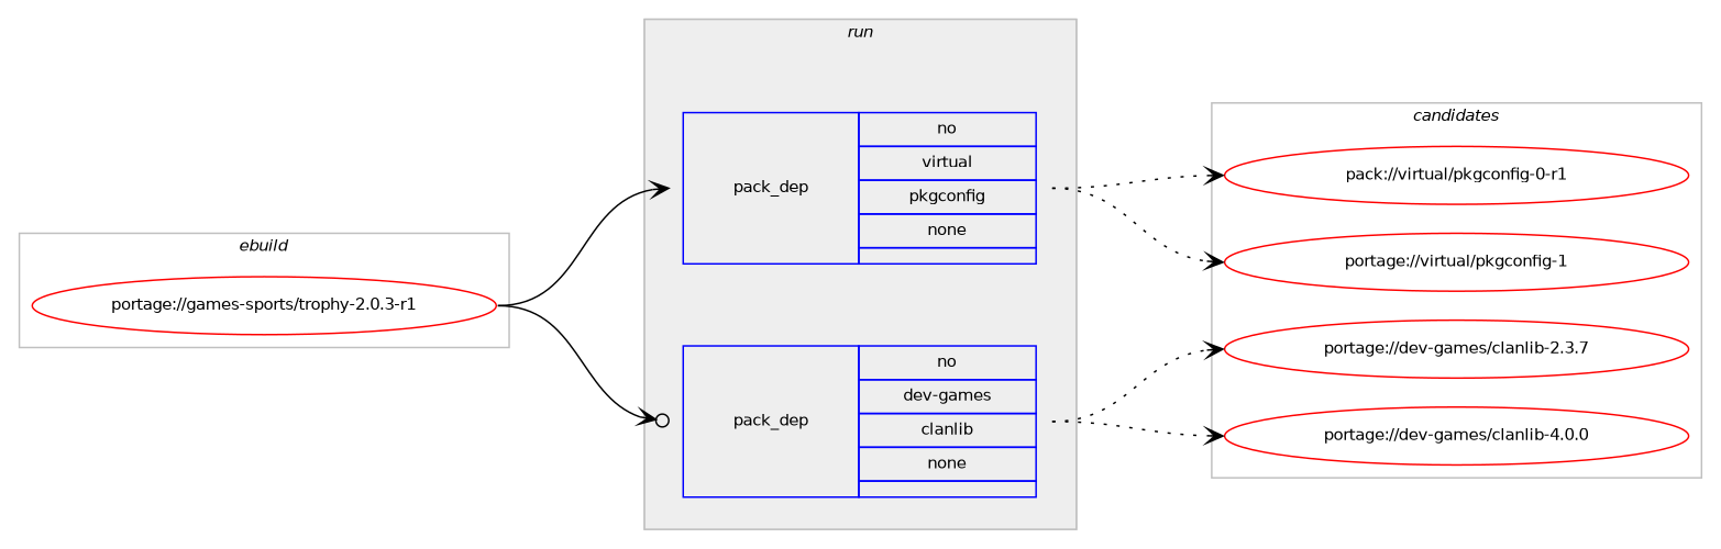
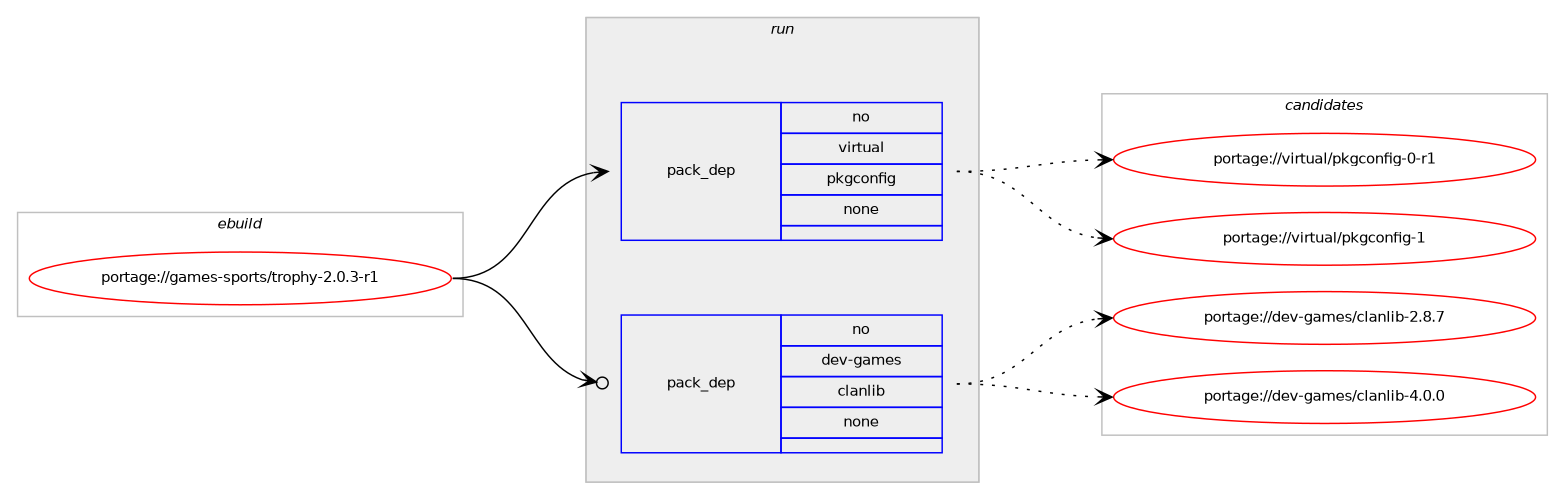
  digraph {
    compound=true
    concentrate=true
    fontname=Helvetica
    fontsize=10
    newrank=true
    rankdir=LR
    ranksep=1.5
    node [color=red fontname=Helvetica fontsize=10]
    edge [arrowhead=vee headport=w style=dotted tailport=e weight=100]
    n1 [label="portage://games-sports/trophy-2.0.3-r1" width=4]
    n2 [color=blue label=<<TABLE BORDER="0" CELLBORDER="1" CELLSPACING="0" CELLPADDING="4" WIDTH="220"><TR><TD ROWSPAN="6" CELLPADDING="30">pack_dep</TD></TR><TR><TD WIDTH="110">no</TD></TR><TR><TD>virtual</TD></TR><TR><TD>pkgconfig</TD></TR><TR><TD>none</TD></TR><TR><TD></TD></TR></TABLE>> shape=none]
    n3 [color=blue label=<<TABLE BORDER="0" CELLBORDER="1" CELLSPACING="0" CELLPADDING="4" WIDTH="220"><TR><TD ROWSPAN="6" CELLPADDING="30">pack_dep</TD></TR><TR><TD WIDTH="110">no</TD></TR><TR><TD>dev-games</TD></TR><TR><TD>clanlib</TD></TR><TR><TD>none</TD></TR><TR><TD></TD></TR></TABLE>> shape=none]
-   n4 [label="pack://virtual/pkgconfig-0-r1" width=4]
+   n4 [label="portage://virtual/pkgconfig-0-r1" width=4]
    n5 [label="portage://virtual/pkgconfig-1" width=4]
-   n6 [label="portage://dev-games/clanlib-2.3.7" width=4]
+   n6 [label="portage://dev-games/clanlib-2.8.7" width=4]
    n7 [label="portage://dev-games/clanlib-4.0.0" width=4]
    subgraph cluster_1 {
      color=gray
      label=<<i>ebuild</i>>
      rank=same
      n1
    }
    subgraph cluster_2 {
      color=gray
      label=<<i>dependencies</i>>
      subgraph cluster_3 {
        color=gray
        fillcolor="#eeeeee"
        label=<<i>compile</i>>
        style=filled
        subgraph sub_4 {
          color=gray
          fillcolor="#eeeeee"
          label=<<i>compile</i>>
          style=filled
          n2
        }
      }
      subgraph cluster_5 {
        color=gray
        fillcolor="#eeeeee"
        label=<<i>compile and run</i>>
        style=filled
        subgraph sub_6 {
          color=gray
          fillcolor="#eeeeee"
          label=<<i>compile and run</i>>
          style=filled
          n3
        }
      }
      subgraph cluster_7 {
        color=gray
        fillcolor="#eeeeee"
        label=<<i>run</i>>
        style=filled
      }
    }
    subgraph cluster_8 {
      color=gray
      label=<<i>candidates</i>>
      rank=same
      subgraph sub_9 {
        color=black
        label=<<i>candidates</i>>
        nodesep=1
        rank=same
        n4
        n5
      }
      subgraph sub_10 {
        color=black
        label=<<i>candidates</i>>
        nodesep=1
        rank=same
        n6
        n7
      }
    }
    n1 -> n2 [style=solid weight=20]
    n1 -> n3 [arrowhead=odotvee style=solid weight=20]
    n2 -> n4
    n2 -> n5
    n3 -> n6
    n3 -> n7
  }
